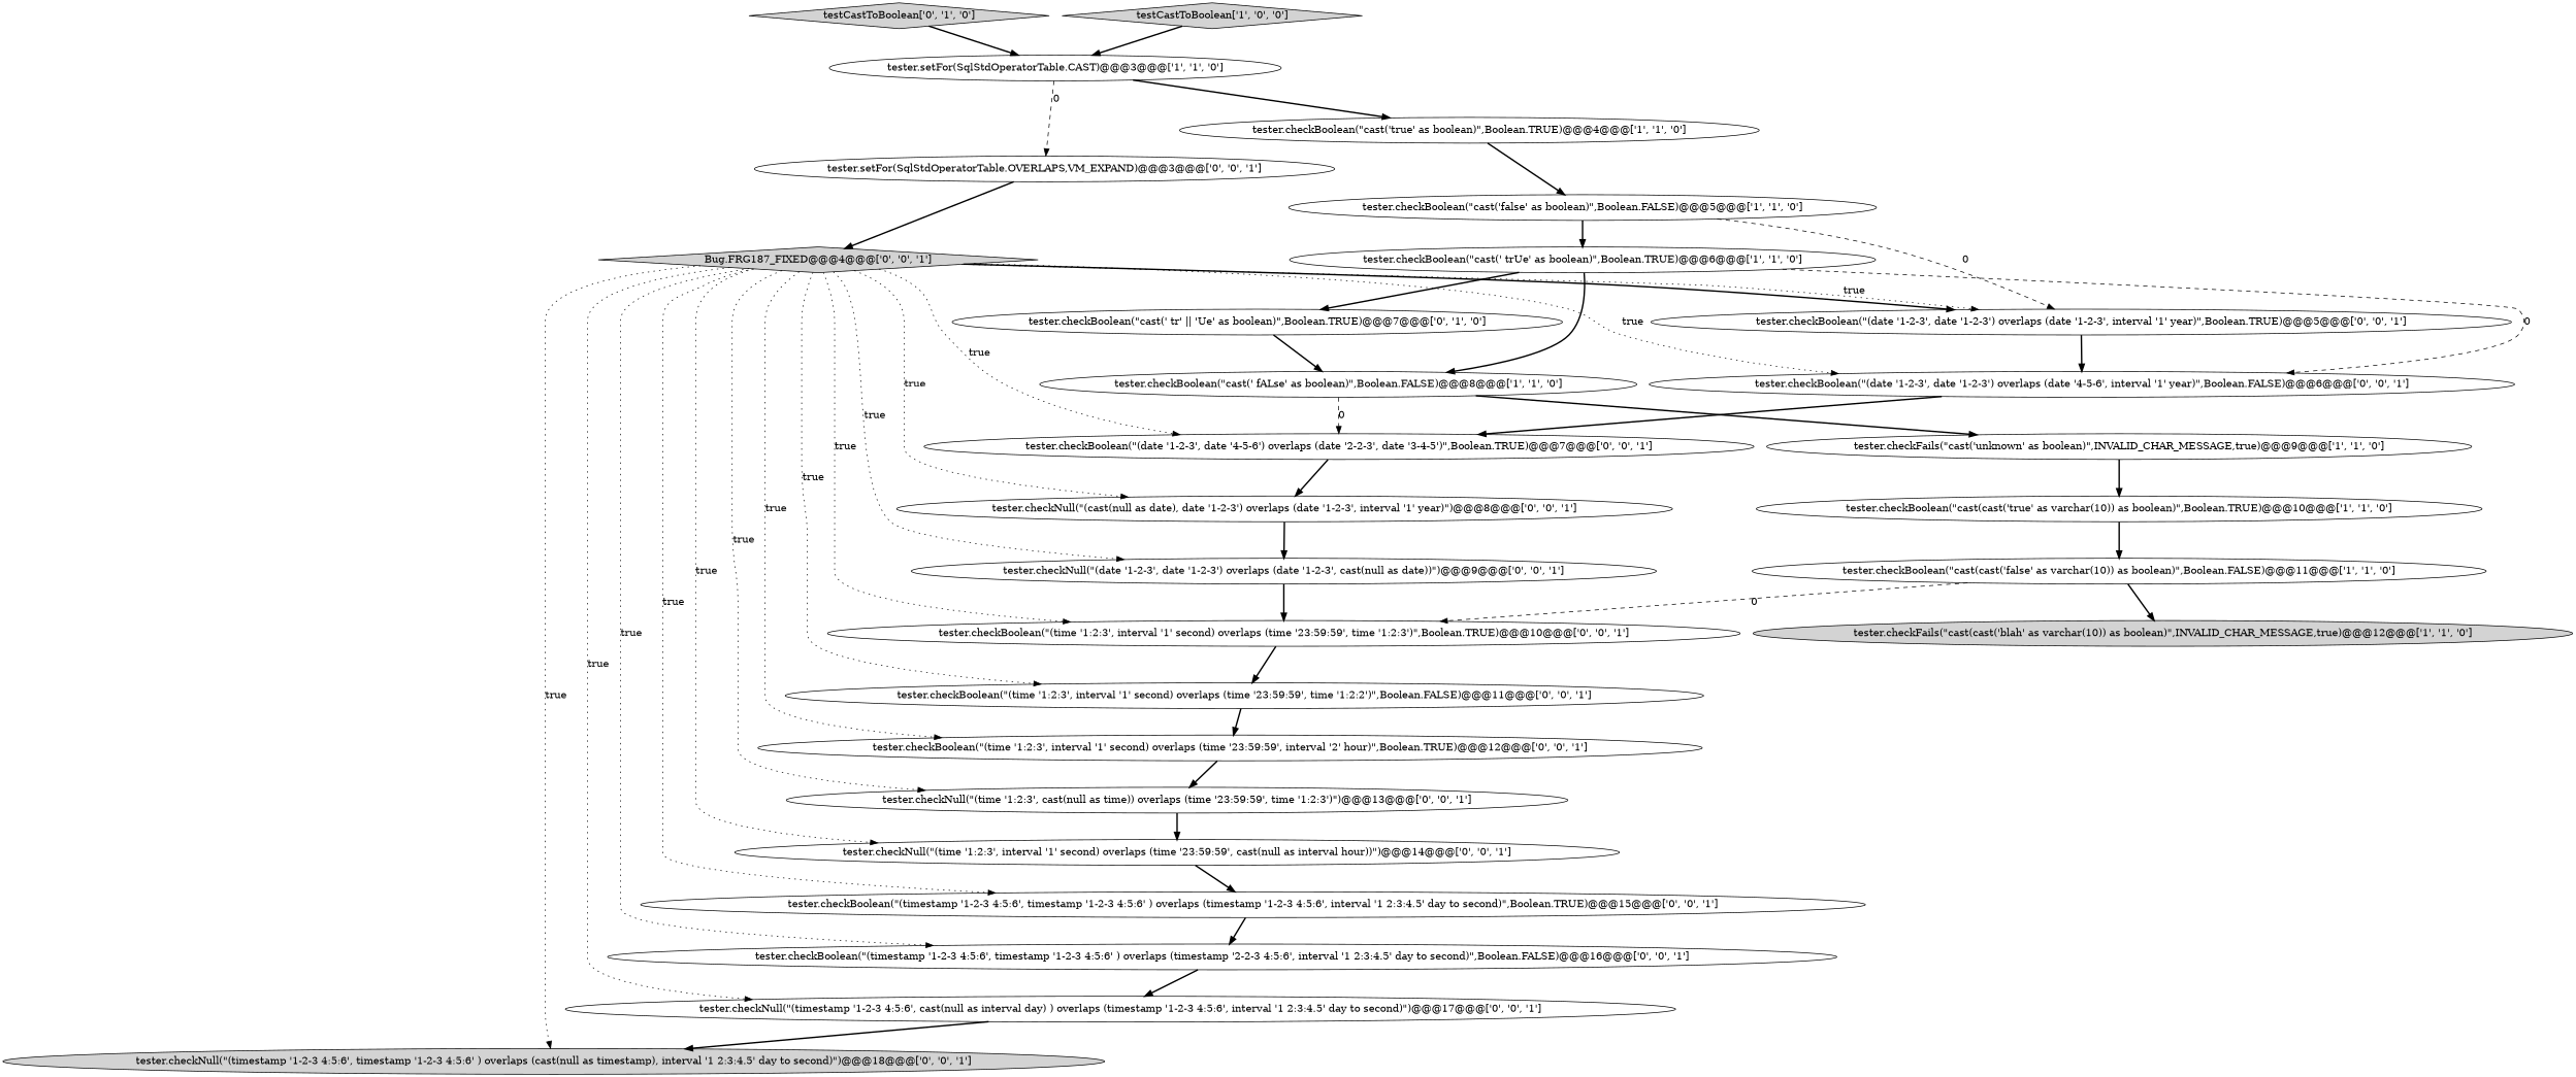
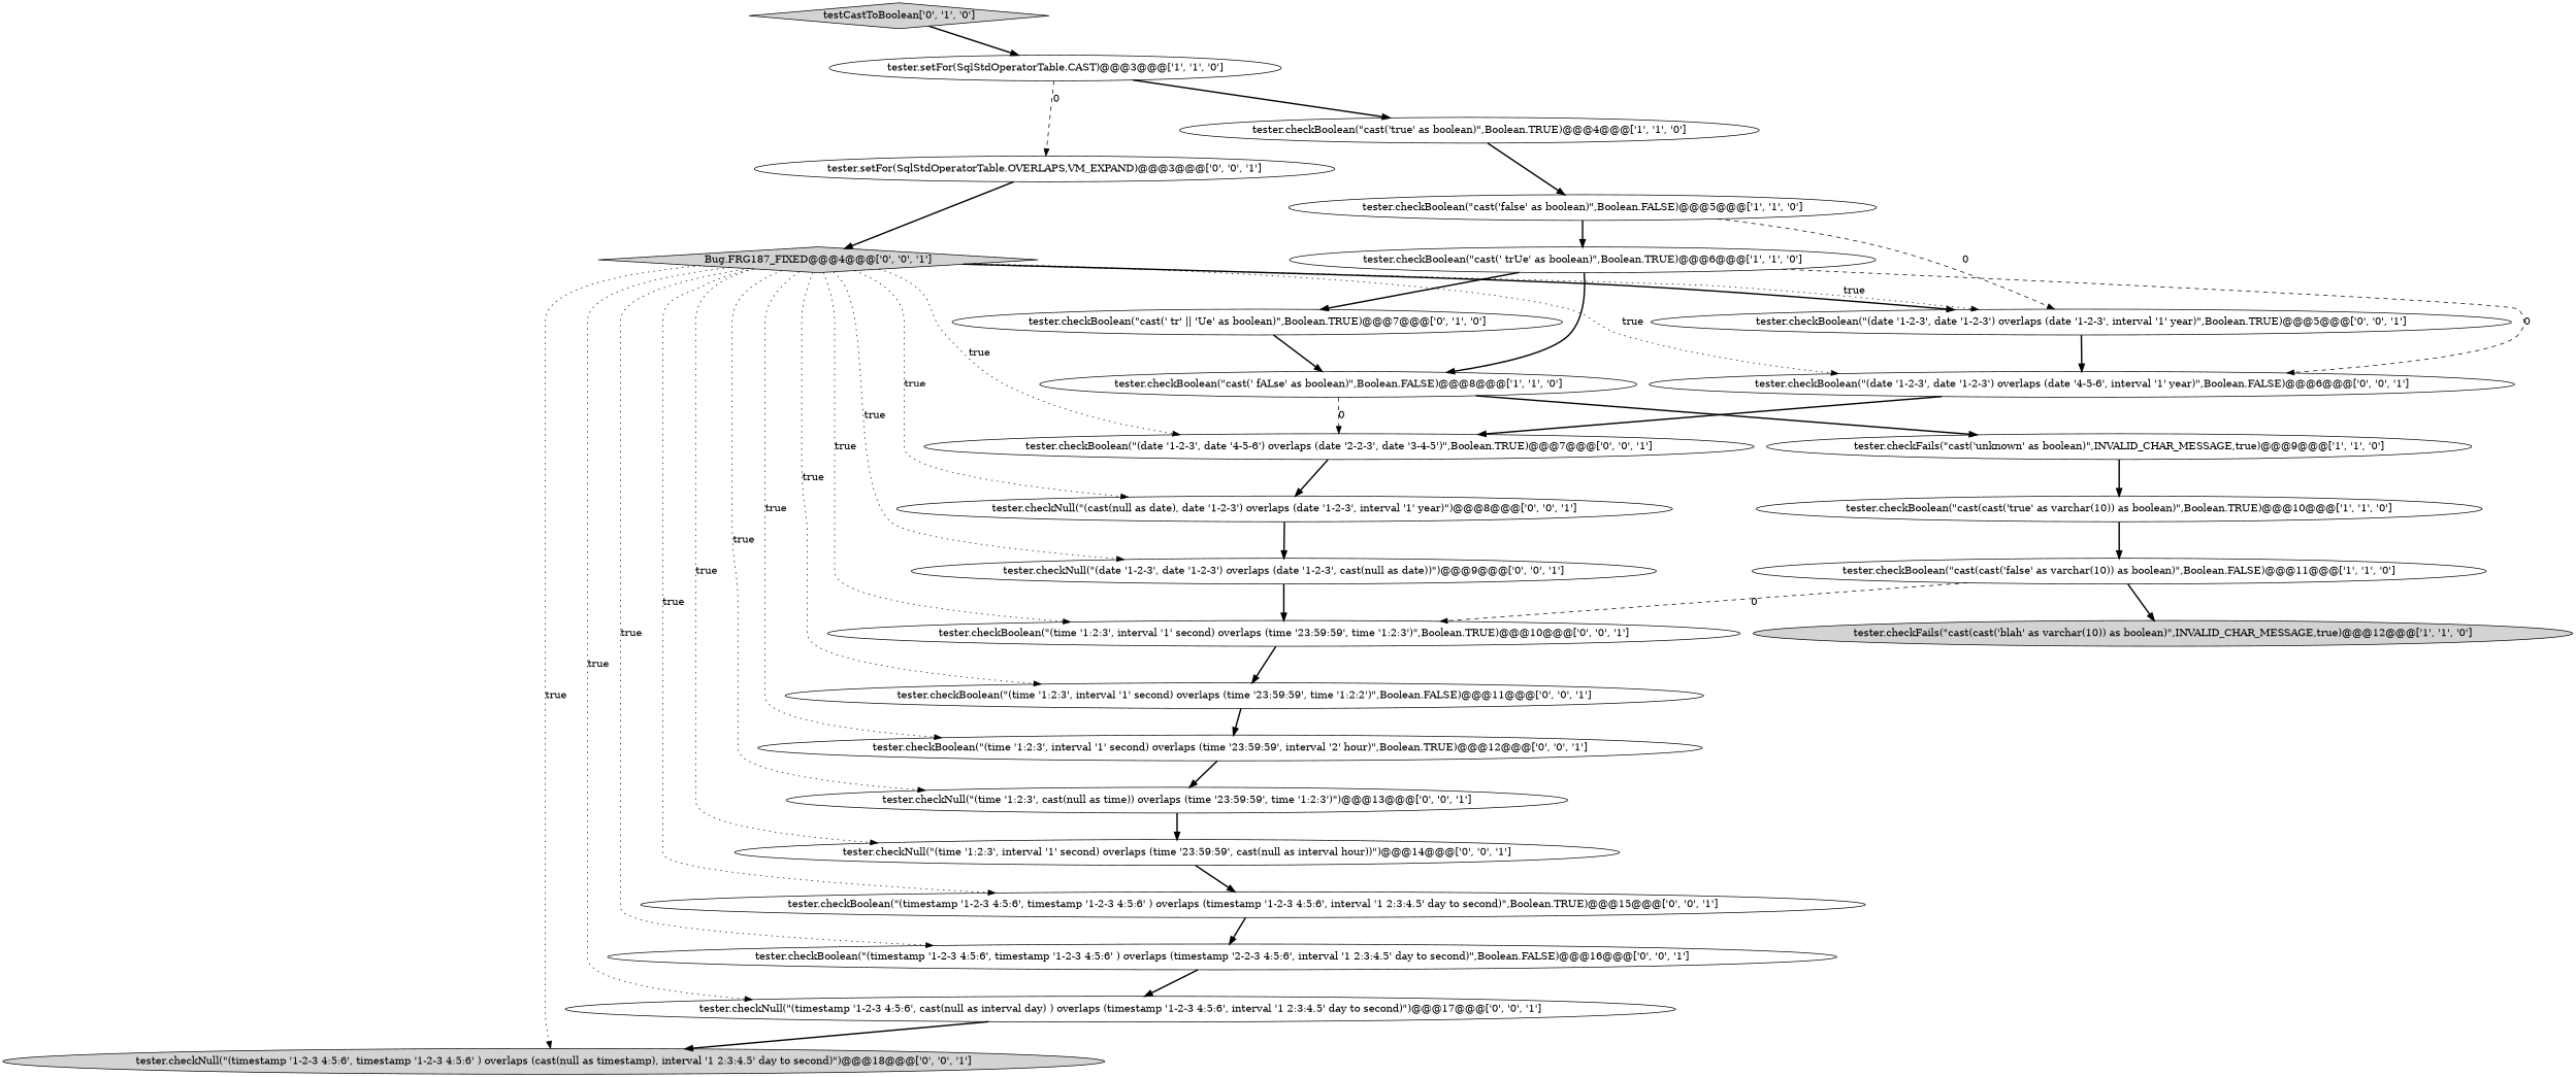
  digraph {
    node [fillcolor=white shape=ellipse style=filled]
    edge [style=bold]
    n1 [label="tester.setFor(SqlStdOperatorTable.CAST)@@@3@@@['1', '1', '0']"]
    n2 [label="tester.setFor(SqlStdOperatorTable.OVERLAPS,VM_EXPAND)@@@3@@@['0', '0', '1']"]
    n3 [label="tester.checkBoolean(\"cast('true' as boolean)\",Boolean.TRUE)@@@4@@@['1', '1', '0']"]
    n4 [fillcolor=lightgray label="Bug.FRG187_FIXED@@@4@@@['0', '0', '1']" shape=diamond]
    n5 [label="tester.checkBoolean(\"cast('false' as boolean)\",Boolean.FALSE)@@@5@@@['1', '1', '0']"]
    n6 [fillcolor=lightgray label="testCastToBoolean['0', '1', '0']" shape=diamond]
    n7 [label="tester.checkBoolean(\"(date '1-2-3', date '4-5-6') overlaps (date '2-2-3', date '3-4-5')\",Boolean.TRUE)@@@7@@@['0', '0', '1']"]
    n8 [label="tester.checkNull(\"(cast(null as date), date '1-2-3') overlaps (date '1-2-3', interval '1' year)\")@@@8@@@['0', '0', '1']"]
    n9 [label="tester.checkNull(\"(date '1-2-3', date '1-2-3') overlaps (date '1-2-3', cast(null as date))\")@@@9@@@['0', '0', '1']"]
-   n10 [fillcolor=lightgray label="testCastToBoolean['1', '0', '0']" shape=diamond]
    n11 [label="tester.checkBoolean(\"cast(' tr' || 'Ue' as boolean)\",Boolean.TRUE)@@@7@@@['0', '1', '0']"]
    n12 [label="tester.checkBoolean(\"cast(' fALse' as boolean)\",Boolean.FALSE)@@@8@@@['1', '1', '0']"]
    n13 [label="tester.checkFails(\"cast('unknown' as boolean)\",INVALID_CHAR_MESSAGE,true)@@@9@@@['1', '1', '0']"]
    n14 [label="tester.checkBoolean(\"(timestamp '1-2-3 4:5:6', timestamp '1-2-3 4:5:6' ) overlaps (timestamp '2-2-3 4:5:6', interval '1 2:3:4.5' day to second)\",Boolean.FALSE)@@@16@@@['0', '0', '1']"]
    n15 [label="tester.checkNull(\"(timestamp '1-2-3 4:5:6', cast(null as interval day) ) overlaps (timestamp '1-2-3 4:5:6', interval '1 2:3:4.5' day to second)\")@@@17@@@['0', '0', '1']"]
    n16 [fillcolor=lightgray label="tester.checkNull(\"(timestamp '1-2-3 4:5:6', timestamp '1-2-3 4:5:6' ) overlaps (cast(null as timestamp), interval '1 2:3:4.5' day to second)\")@@@18@@@['0', '0', '1']"]
    n17 [label="tester.checkNull(\"(time '1:2:3', cast(null as time)) overlaps (time '23:59:59', time '1:2:3')\")@@@13@@@['0', '0', '1']"]
    n18 [label="tester.checkNull(\"(time '1:2:3', interval '1' second) overlaps (time '23:59:59', cast(null as interval hour))\")@@@14@@@['0', '0', '1']"]
    n19 [label="tester.checkBoolean(\"(timestamp '1-2-3 4:5:6', timestamp '1-2-3 4:5:6' ) overlaps (timestamp '1-2-3 4:5:6', interval '1 2:3:4.5' day to second)\",Boolean.TRUE)@@@15@@@['0', '0', '1']"]
    n20 [label="tester.checkBoolean(\"cast(cast('true' as varchar(10)) as boolean)\",Boolean.TRUE)@@@10@@@['1', '1', '0']"]
    n21 [label="tester.checkBoolean(\"(date '1-2-3', date '1-2-3') overlaps (date '1-2-3', interval '1' year)\",Boolean.TRUE)@@@5@@@['0', '0', '1']"]
    n22 [label="tester.checkBoolean(\"(date '1-2-3', date '1-2-3') overlaps (date '4-5-6', interval '1' year)\",Boolean.FALSE)@@@6@@@['0', '0', '1']"]
    n23 [label="tester.checkBoolean(\"(time '1:2:3', interval '1' second) overlaps (time '23:59:59', time '1:2:2')\",Boolean.FALSE)@@@11@@@['0', '0', '1']"]
    n24 [label="tester.checkBoolean(\"(time '1:2:3', interval '1' second) overlaps (time '23:59:59', interval '2' hour)\",Boolean.TRUE)@@@12@@@['0', '0', '1']"]
    n25 [label="tester.checkBoolean(\"(time '1:2:3', interval '1' second) overlaps (time '23:59:59', time '1:2:3')\",Boolean.TRUE)@@@10@@@['0', '0', '1']"]
    n26 [label="tester.checkBoolean(\"cast(' trUe' as boolean)\",Boolean.TRUE)@@@6@@@['1', '1', '0']"]
    n27 [label="tester.checkBoolean(\"cast(cast('false' as varchar(10)) as boolean)\",Boolean.FALSE)@@@11@@@['1', '1', '0']"]
    n28 [fillcolor=lightgray label="tester.checkFails(\"cast(cast('blah' as varchar(10)) as boolean)\",INVALID_CHAR_MESSAGE,true)@@@12@@@['1', '1', '0']"]
    n1 -> n2 [label=0 style=dashed]
    n1 -> n3
    n2 -> n4
    n3 -> n5
    n4 -> n7 [label=true style=dotted]
    n4 -> n8 [label=true style=dotted]
    n4 -> n9 [label=true style=dotted]
    n4 -> n14 [label=true style=dotted]
    n4 -> n15 [label=true style=dotted]
    n4 -> n16 [label=true style=dotted]
    n4 -> n17 [label=true style=dotted]
    n4 -> n18 [label=true style=dotted]
    n4 -> n19 [label=true style=dotted]
    n4 -> n21
    n4 -> n21 [label=true style=dotted]
    n4 -> n22 [label=true style=dotted]
    n4 -> n23 [label=true style=dotted]
    n4 -> n24 [label=true style=dotted]
    n4 -> n25 [label=true style=dotted]
    n5 -> n21 [label=0 style=dashed]
    n5 -> n26
    n6 -> n1
    n7 -> n8
    n8 -> n9
    n9 -> n25
-   n10 -> n1
    n11 -> n12
    n12 -> n7 [label=0 style=dashed]
    n12 -> n13
    n13 -> n20
    n14 -> n15
    n15 -> n16
    n17 -> n18
    n18 -> n19
    n19 -> n14
    n20 -> n27
    n21 -> n22
    n22 -> n7
    n23 -> n24
    n24 -> n17
    n25 -> n23
    n26 -> n11
    n26 -> n12
    n26 -> n22 [label=0 style=dashed]
    n27 -> n25 [label=0 style=dashed]
    n27 -> n28
  }
